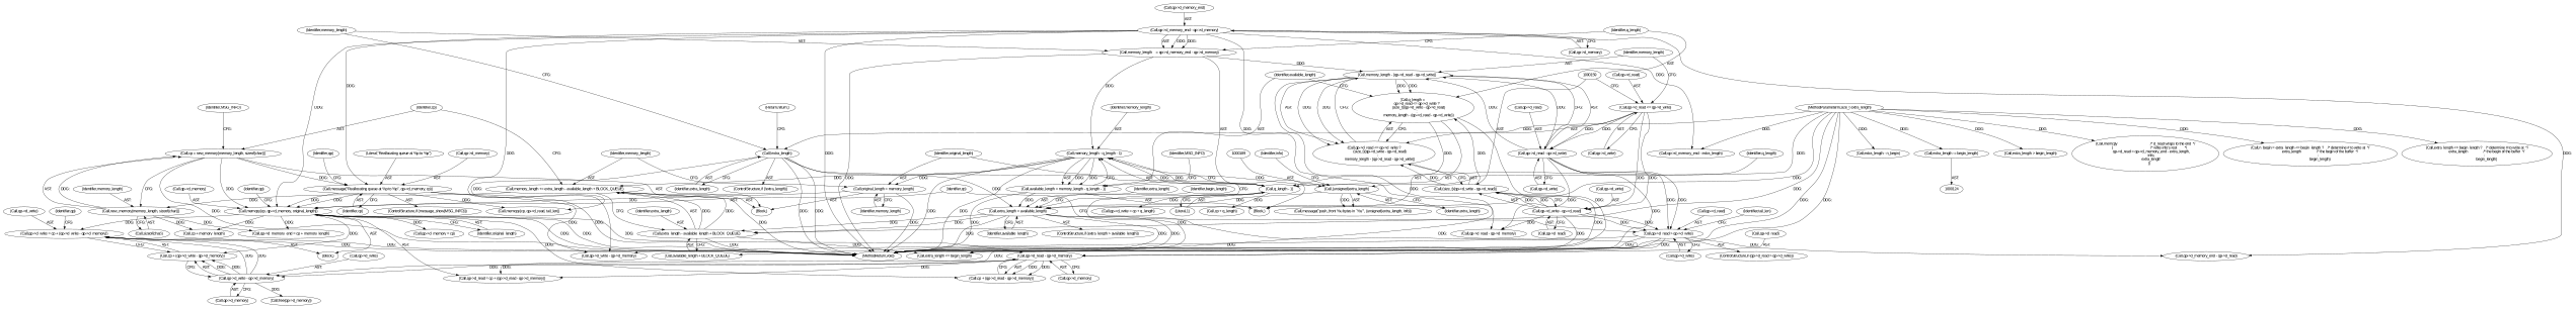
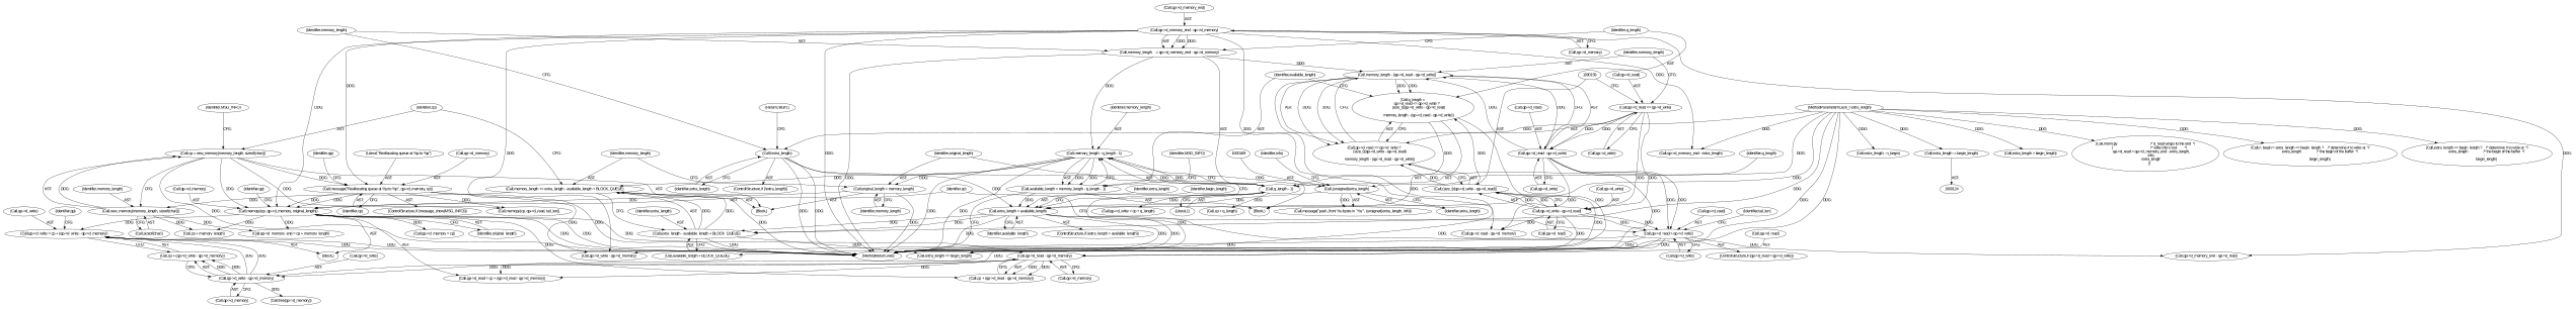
  digraph {
    fontname="Liberation Sans"
    node [fontname="Liberation Sans"]
    edge [fontname="Liberation Sans"]
    n1 [label="(Call,qp->d_write = cp + (qp->d_write - qp->d_memory))"]
    n2 [label="(MethodReturn,void)"]
    n3 [label="(Block,)"]
    n4 [label="(Call,cp + (qp->d_write - qp->d_memory))"]
    n5 [label="(Call,qp->d_write - qp->d_memory)"]
    n6 [label="(Call,memcpy(cp, qp->d_memory, original_length))"]
    n7 [label="(Call,qp->d_read - qp->d_memory)"]
    n8 [label="(Call,qp->d_memory_end = cp + memory_length)"]
    n9 [label="(Call,qp->d_memory = cp)"]
    n10 [label="(Call,cp + memory_length)"]
    n11 [label="(Identifier,original_length)"]
    n12 [label="(Call,qp->d_read = cp + (qp->d_read - qp->d_memory))"]
    n13 [label="(Call,cp + (qp->d_read - qp->d_memory))"]
    n14 [label="(Call,qp->d_memory)"]
    n15 [label="(Call,cp = new_memory(memory_length, sizeof(char)))"]
    n16 [label="(Call,new_memory(memory_length, sizeof(char)))"]
    n17 [label="(Call,message(\"Reallocating queue at %p to %p\", qp->d_memory, cp))"]
    n18 [label="(Block,)"]
    n19 [label="(Call,memcpy(cp, qp->d_read, tail_len))"]
    n20 [label="(Call,sizeof(char))"]
    n21 [label="(Call,qp->d_write - qp->d_memory)"]
    n22 [label="(Identifier,cp)"]
    n23 [label="(ControlStructure,if (message_show(MSG_INFO)))"]
    n24 [label="(Call,memory_length += extra_length - available_length + BLOCK_QUEUE)"]
    n25 [label="(Call,extra_length - available_length + BLOCK_QUEUE)"]
    n26 [label="(Call,extra_length <= begin_length)"]
    n27 [label="(Call,available_length + BLOCK_QUEUE)"]
    n28 [label="(Call,extra_length > available_length)"]
    n29 [label="(Identifier,available_length)"]
    n30 [label="(ControlStructure,if (extra_length > available_length))"]
    n31 [label="(Call,(unsigned)extra_length)"]
    n32 [label="(Call,message(\"push_front %u bytes in `%s'\", (unsigned)extra_length, info))"]
    n33 [label="(Identifier,extra_length)"]
    n34 [label="(Call,!extra_length)"]
    n35 [label="(Identifier,extra_length)"]
    n36 [label="(ControlStructure,if (!extra_length))"]
    n37 [label="(MethodParameterIn,size_t extra_length)"]
    n38 [label="(Call,extra_length - n_begin)"]
    n39 [label="(Call,qp->d_memory_end - extra_length)"]
    n40 [label="(Call,extra_length -= begin_length)"]
    n41 [label="(Call,extra_length > begin_length)"]
    n42 [label="(Call,memcpy                                  /* d_read wraps to the end  */\n        (                                       /* write info's rest        */\n            qp->d_read = qp->d_memory_end - extra_length,\n            info,\n            extra_length\n        ))"]
    n43 [label="(Call,n_begin = extra_length <= begin_length ?    /* determine # to write at  */\n                    extra_length                /* the begin of the buffer  */\n                :\n                    begin_length)"]
    n44 [label="(Call,extra_length <= begin_length ?    /* determine # to write at  */\n                    extra_length                /* the begin of the buffer  */\n                :\n                    begin_length)"]
    1000124
    n46 [label="(Call,available_length = memory_length - q_length - 1)"]
    n47 [label="(Call,memory_length - q_length - 1)"]
    n48 [label="(Block,)"]
    n49 [label="(Call,q_length - 1)"]
    n50 [label="(Call,original_length = memory_length)"]
    n51 [label="(Call,cp + q_length)"]
    n52 [label="(Literal,1)"]
    n53 [label="(Call,qp->d_write = cp + q_length)"]
    n54 [label="(Identifier,memory_length)"]
    n55 [label="(Call,memory_length - (qp->d_read - qp->d_write))"]
    n56 [label="(Call,qp->d_read - qp->d_write)"]
    n57 [label="(Call,q_length = \n        qp->d_read <= qp->d_write ?\n            (size_t)(qp->d_write - qp->d_read)\n        :\n            memory_length - (qp->d_read - qp->d_write))"]
    n58 [label="(Call,qp->d_read <= qp->d_write ?\n            (size_t)(qp->d_write - qp->d_read)\n        :\n            memory_length - (qp->d_read - qp->d_write))"]
    n59 [label="(Call,qp->d_read - qp->d_memory)"]
    n60 [label="(Call,qp->d_read > qp->d_write)"]
    n61 [label="(Call,qp->d_write)"]
    n62 [label="(Call,(size_t)(qp->d_write - qp->d_read))"]
    n63 [label="(Call,memory_length    = qp->d_memory_end - qp->d_memory)"]
    n64 [label="(Call,qp->d_memory_end - qp->d_memory)"]
    n65 [label="(Call,qp->d_memory)"]
    n66 [label="(Call,qp->d_memory_end - qp->d_read)"]
    n67 [label="(Call,qp->d_write)"]
    n68 [label="(ControlStructure,if (qp->d_read > qp->d_write))"]
    n69 [label="(Call,qp->d_read <= qp->d_write)"]
    n70 [label="(Call,qp->d_write - qp->d_read)"]
    n71 [label="(Call,qp->d_write)"]
    n72 [label="(Call,qp->d_read)"]
    n73 [label="(Call,qp->d_memory)"]
    n74 [label="(Call,free(qp->d_memory))"]
    n75 [label="(Identifier,extra_length)"]
    n76 [label="(Call,qp->d_read)"]
    n77 [label="(Identifier,tail_len)"]
    n78 [label="(Identifier,extra_length)"]
    n79 [label="(Call,qp->d_memory)"]
    n80 [label="(Call,qp->d_memory)"]
    n81 [label="(Identifier,q_length)"]
    n82 [label="(Identifier,qp)"]
    n83 [label="(Call,qp->d_read)"]
    n84 [label="(Identifier,cp)"]
    n85 [label="(Identifier,MSG_INFO)"]
    n86 [label="(Identifier,available_length)"]
    n87 [label="(Identifier,memory_length)"]
    n88 [label="(Call,qp->d_write)"]
    n89 [label="(Call,qp->d_write)"]
    n90 [label="(Identifier,qp)"]
    n91 [label="(Identifier,qp)"]
    n92 [label="(Identifier,q_length)"]
    n93 [label="(Identifier,info)"]
    n94 [label="(Identifier,begin_length)"]
    n95 [label="(Literal,\"Reallocating queue at %p to %p\")"]
    n96 [label="(Identifier,memory_length)"]
    n97 [label="(Identifier,cp)"]
    n98 [label="(Call,qp->d_read)"]
    n99 [label="(Return,return;)"]
    n100 [label="(Identifier,MSG_INFO)"]
    n101 [label="(Identifier,memory_length)"]
    n102 [label="(Identifier,memory_length)"]
    n103 [label="(Call,qp->d_read)"]
    n104 [label="(Call,qp->d_write)"]
    n105 [label="(Identifier,memory_length)"]
    n106 [label="(Identifier,original_length)"]
    n107 [label="(Call,qp->d_memory_end)"]
    1000189
    1000159
    n1 -> n2 [label="DDG: "]
    n1 -> n2 [label="DDG: "]
    n1 -> n3 [label="AST: "]
    n1 -> n4 [label="CFG: "]
    n4 -> n1 [label="AST: "]
    n4 -> n5 [label="CFG: "]
    n5 -> n1 [label="DDG: "]
    n5 -> n1 [label="DDG: "]
    n5 -> n4 [label="AST: "]
    n5 -> n4 [label="DDG: "]
    n5 -> n4 [label="DDG: "]
    n5 -> n73 [label="CFG: "]
    n5 -> n74 [label="DDG: "]
    n6 -> n1 [label="DDG: "]
    n6 -> n2 [label="DDG: "]
    n6 -> n2 [label="DDG: "]
    n6 -> n3 [label="AST: "]
-   n6 -> n4 [label="DDG: "]
    n6 -> n7 [label="DDG: "]
    n6 -> n8 [label="DDG: "]
    n6 -> n9 [label="DDG: "]
    n6 -> n10 [label="DDG: "]
    n6 -> n11 [label="CFG: "]
    n6 -> n12 [label="AST: "]
    n6 -> n13 [label="DDG: "]
    n7 -> n5 [label="DDG: "]
    n7 -> n12 [label="DDG: "]
    n7 -> n12 [label="DDG: "]
    n7 -> n13 [label="AST: "]
    n7 -> n13 [label="DDG: "]
    n7 -> n13 [label="DDG: "]
    n7 -> n14 [label="CFG: "]
    n11 -> n6 [label="AST: "]
    n13 -> n7 [label="CFG: "]
    n14 -> n7 [label="AST: "]
    n15 -> n2 [label="DDG: "]
    n15 -> n6 [label="DDG: "]
    n15 -> n16 [label="CFG: "]
    n15 -> n17 [label="DDG: "]
    n15 -> n18 [label="AST: "]
-   n34 -> n19 [label="DDG: "]
+   n15 -> n19 [label="DDG: "]
    n16 -> n8 [label="DDG: "]
    n16 -> n10 [label="DDG: "]
    n16 -> n15 [label="AST: "]
    n16 -> n15 [label="DDG: "]
    n16 -> n20 [label="CFG: "]
    n17 -> n2 [label="DDG: "]
    n17 -> n6 [label="DDG: "]
    n17 -> n6 [label="DDG: "]
    n17 -> n19 [label="DDG: "]
    n17 -> n21 [label="DDG: "]
    n17 -> n22 [label="CFG: "]
    n17 -> n23 [label="AST: "]
    n20 -> n16 [label="AST: "]
    n22 -> n17 [label="AST: "]
    n24 -> n2 [label="DDG: "]
    n24 -> n16 [label="DDG: "]
    n24 -> n18 [label="AST: "]
    n24 -> n25 [label="CFG: "]
    n25 -> n2 [label="DDG: "]
    n25 -> n24 [label="AST: "]
    n25 -> n24 [label="DDG: "]
    n25 -> n24 [label="DDG: "]
    n25 -> n26 [label="DDG: "]
    n25 -> n27 [label="CFG: "]
    n27 -> n25 [label="AST: "]
    n28 -> n2 [label="DDG: "]
    n28 -> n2 [label="DDG: "]
    n28 -> n25 [label="DDG: "]
    n28 -> n25 [label="DDG: "]
    n28 -> n26 [label="DDG: "]
    n28 -> n27 [label="DDG: "]
    n28 -> n29 [label="CFG: "]
    n28 -> n30 [label="AST: "]
    n29 -> n28 [label="AST: "]
    n31 -> n28 [label="DDG: "]
    n31 -> n32 [label="AST: "]
    n31 -> n32 [label="DDG: "]
    n31 -> n33 [label="CFG: "]
    n33 -> n31 [label="AST: "]
    n34 -> n2 [label="DDG: "]
    n34 -> n2 [label="DDG: "]
    n34 -> n28 [label="DDG: "]
    n34 -> n31 [label="DDG: "]
    n34 -> n35 [label="CFG: "]
    n34 -> n36 [label="AST: "]
    n35 -> n34 [label="AST: "]
    n37 -> n2 [label="DDG: "]
    n37 -> n25 [label="DDG: "]
    n37 -> n26 [label="DDG: "]
    n37 -> n28 [label="DDG: "]
    n37 -> n31 [label="DDG: "]
    n37 -> n34 [label="DDG: "]
    n37 -> n38 [label="DDG: "]
    n37 -> n39 [label="DDG: "]
    n37 -> n40 [label="DDG: "]
    n37 -> n41 [label="DDG: "]
    n37 -> n42 [label="DDG: "]
    n37 -> n43 [label="DDG: "]
    n37 -> n44 [label="DDG: "]
    n40 -> 1000124 [label="AST: "]
-   n46 -> n2 [label="DDG: "]
+   n46 -> n2 [label="CFG: "]
    n46 -> n28 [label="DDG: "]
    n46 -> n47 [label="CFG: "]
    n46 -> n48 [label="AST: "]
    n47 -> n2 [label="DDG: "]
    n47 -> n2 [label="DDG: "]
    n47 -> n24 [label="DDG: "]
    n47 -> n46 [label="AST: "]
    n47 -> n46 [label="DDG: "]
    n47 -> n46 [label="DDG: "]
    n47 -> n49 [label="CFG: "]
    n47 -> n50 [label="DDG: "]
    n49 -> n2 [label="DDG: "]
    n49 -> n47 [label="AST: "]
    n49 -> n47 [label="DDG: "]
    n49 -> n47 [label="DDG: "]
    n49 -> n51 [label="DDG: "]
    n49 -> n52 [label="CFG: "]
    n49 -> n53 [label="DDG: "]
    n50 -> n2 [label="DDG: "]
    n50 -> n6 [label="DDG: "]
    n50 -> n18 [label="AST: "]
    n50 -> n54 [label="CFG: "]
    n52 -> n49 [label="AST: "]
    n54 -> n50 [label="AST: "]
    n55 -> n2 [label="DDG: "]
    n55 -> n56 [label="CFG: "]
    n55 -> n57 [label="DDG: "]
    n55 -> n57 [label="DDG: "]
    n55 -> n58 [label="AST: "]
    n55 -> n58 [label="DDG: "]
    n55 -> n58 [label="DDG: "]
    n56 -> n2 [label="DDG: "]
    n56 -> n55 [label="AST: "]
    n56 -> n55 [label="DDG: "]
    n56 -> n55 [label="DDG: "]
    n56 -> n59 [label="DDG: "]
    n56 -> n60 [label="DDG: "]
    n56 -> n60 [label="DDG: "]
    n56 -> n61 [label="CFG: "]
    n57 -> n2 [label="DDG: "]
    n57 -> n48 [label="AST: "]
    n57 -> n49 [label="DDG: "]
    n57 -> n58 [label="CFG: "]
    n58 -> n55 [label="CFG: "]
    n58 -> n57 [label="AST: "]
    n58 -> n62 [label="CFG: "]
    n60 -> n2 [label="DDG: "]
    n60 -> n5 [label="DDG: "]
    n60 -> n7 [label="DDG: "]
    n60 -> n21 [label="DDG: "]
    n60 -> n66 [label="DDG: "]
    n60 -> n67 [label="CFG: "]
    n60 -> n68 [label="AST: "]
    n61 -> n56 [label="AST: "]
    n62 -> n2 [label="DDG: "]
    n62 -> n57 [label="DDG: "]
    n62 -> n58 [label="AST: "]
    n62 -> n58 [label="DDG: "]
    n62 -> n70 [label="CFG: "]
    n63 -> n2 [label="DDG: "]
    n63 -> n47 [label="DDG: "]
    n63 -> n48 [label="AST: "]
    n63 -> n55 [label="DDG: "]
    n64 -> n2 [label="DDG: "]
    n64 -> n6 [label="DDG: "]
    n64 -> n17 [label="DDG: "]
    n64 -> n21 [label="DDG: "]
    n64 -> n39 [label="DDG: "]
    n64 -> n59 [label="DDG: "]
    n64 -> n63 [label="AST: "]
    n64 -> n63 [label="DDG: "]
    n64 -> n63 [label="DDG: "]
    n64 -> n65 [label="CFG: "]
    n64 -> n66 [label="DDG: "]
    n65 -> n64 [label="AST: "]
    n67 -> n60 [label="AST: "]
    n69 -> n56 [label="DDG: "]
    n69 -> n56 [label="DDG: "]
    n69 -> n58 [label="AST: "]
    n69 -> n70 [label="DDG: "]
    n69 -> n70 [label="DDG: "]
    n69 -> n71 [label="CFG: "]
    n70 -> n2 [label="DDG: "]
    n70 -> n59 [label="DDG: "]
    n70 -> n60 [label="DDG: "]
    n70 -> n60 [label="DDG: "]
    n70 -> n62 [label="AST: "]
    n70 -> n62 [label="DDG: "]
    n70 -> n62 [label="DDG: "]
    n70 -> n72 [label="CFG: "]
    n71 -> n69 [label="AST: "]
    n72 -> n70 [label="AST: "]
    n73 -> n5 [label="AST: "]
    n75 -> n25 [label="AST: "]
    n76 -> n60 [label="AST: "]
    n77 -> n60 [label="CFG: "]
    n78 -> n28 [label="AST: "]
    n79 -> n17 [label="AST: "]
    n80 -> n6 [label="AST: "]
    n81 -> n49 [label="AST: "]
    n82 -> n17 [label="CFG: "]
    n83 -> n69 [label="AST: "]
    n84 -> n6 [label="AST: "]
    n84 -> n60 [label="CFG: "]
    n85 -> n15 [label="CFG: "]
    n86 -> n46 [label="AST: "]
    n86 -> n57 [label="CFG: "]
    n87 -> n55 [label="AST: "]
    n87 -> n69 [label="CFG: "]
    n88 -> n70 [label="AST: "]
    n89 -> n5 [label="AST: "]
    n90 -> n6 [label="CFG: "]
    n91 -> n1 [label="CFG: "]
    n92 -> n57 [label="AST: "]
    n92 -> n63 [label="CFG: "]
    n93 -> n31 [label="CFG: "]
    n94 -> n28 [label="CFG: "]
    n95 -> n17 [label="AST: "]
    n96 -> n34 [label="CFG: "]
    n96 -> n63 [label="AST: "]
    n97 -> n15 [label="AST: "]
    n97 -> n24 [label="CFG: "]
    n98 -> n56 [label="AST: "]
    n99 -> n34 [label="CFG: "]
    n100 -> n46 [label="CFG: "]
    n101 -> n16 [label="AST: "]
    n102 -> n47 [label="AST: "]
    n103 -> n7 [label="AST: "]
    n104 -> n1 [label="AST: "]
    n105 -> n24 [label="AST: "]
    n105 -> n50 [label="CFG: "]
    n106 -> n28 [label="CFG: "]
    n106 -> n50 [label="AST: "]
    n107 -> n64 [label="AST: "]
    1000189 -> n31 [label="AST: "]
    1000159 -> n62 [label="AST: "]
    1000159 -> n69 [label="CFG: "]
  }
